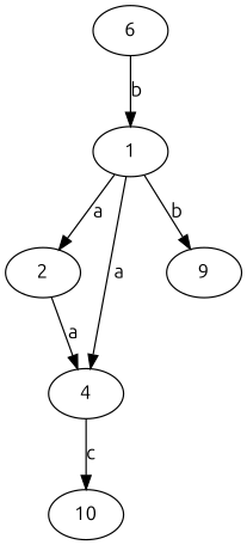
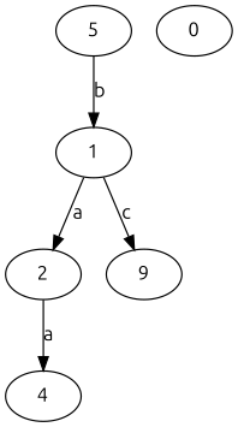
  strict digraph {
    fontname=Ubuntu
    node [fontname=Ubuntu]
    edge [fontname=Ubuntu]
    2
    4
-   10
+   0
    1
    9
-   6
+   6 [label=5]
    2 -> 4 [label=a]
-   4 -> 10 [label=c]
    1 -> 2 [label=a]
-   1 -> 4 [label=a]
-   1 -> 9 [label=b]
+   1 -> 9 [label=c]
    6 -> 1 [label=b]
  }
